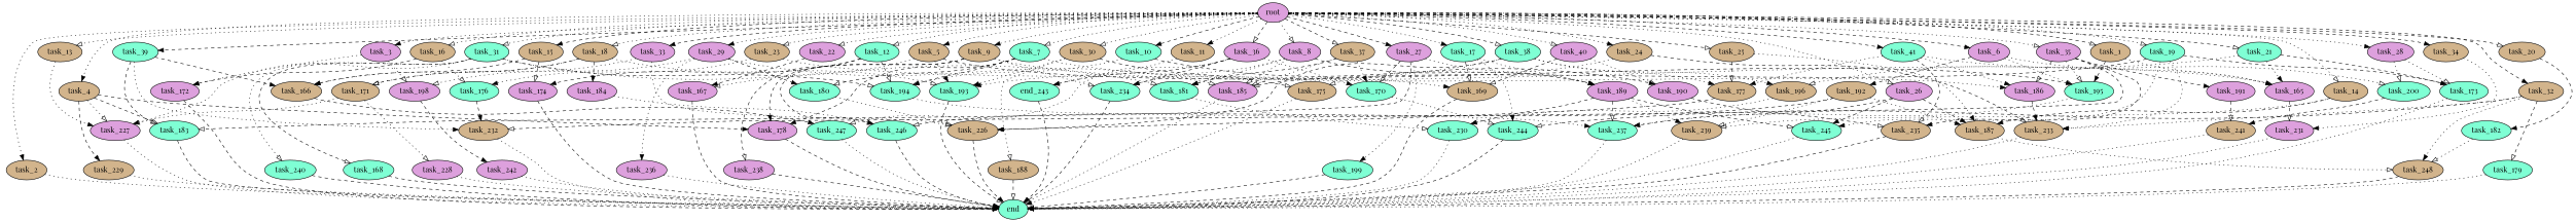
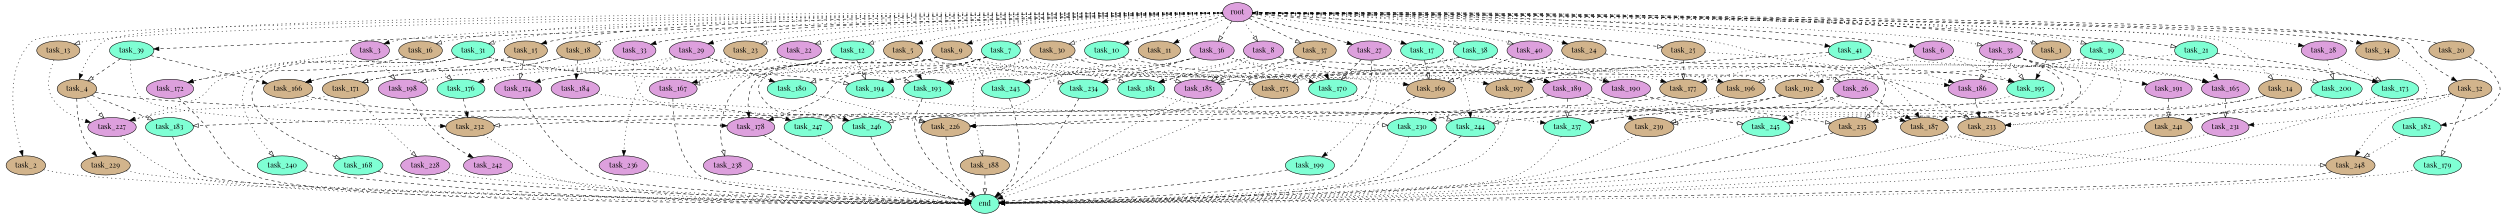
  digraph {
    fontname="Playfair Display"
    node [fillcolor=tan fontname="Playfair Display" style=filled]
    edge [arrowhead=onormal fontname="Playfair Display" style=dotted]
    root [fillcolor=plum]
    task_1
    task_2
    task_3 [fillcolor=plum]
    task_4
    task_5
    task_6 [fillcolor=plum]
    task_7 [fillcolor=aquamarine]
    task_8 [fillcolor=plum]
    task_9
    task_10 [fillcolor=aquamarine]
    task_11
    task_12 [fillcolor=aquamarine]
    task_13
    task_14
    task_15
    task_16
    task_17 [fillcolor=aquamarine]
    task_18
    task_19 [fillcolor=aquamarine]
    task_20
    task_21 [fillcolor=aquamarine]
    task_22 [fillcolor=plum]
    task_23
    task_24
    task_25
    task_26 [fillcolor=plum]
    task_27 [fillcolor=plum]
    task_28 [fillcolor=plum]
    task_29 [fillcolor=plum]
    task_30
    task_31 [fillcolor=aquamarine]
    task_32
    task_33 [fillcolor=plum]
    task_34
    task_35 [fillcolor=plum]
    task_36 [fillcolor=plum]
    task_37
    task_38 [fillcolor=aquamarine]
    task_39 [fillcolor=aquamarine]
    task_40 [fillcolor=plum]
    task_41 [fillcolor=aquamarine]
    task_165 [fillcolor=plum]
    task_195 [fillcolor=aquamarine]
    end [fillcolor=aquamarine]
    task_172 [fillcolor=plum]
    task_198 [fillcolor=plum]
    task_178 [fillcolor=plum]
    task_183 [fillcolor=aquamarine]
    task_227 [fillcolor=plum]
    task_229
    task_167 [fillcolor=plum]
    task_193 [fillcolor=aquamarine]
    task_192
    task_180 [fillcolor=aquamarine]
    task_186 [fillcolor=plum]
    task_194 [fillcolor=aquamarine]
    task_181 [fillcolor=aquamarine]
    task_185 [fillcolor=plum]
    task_189 [fillcolor=plum]
    task_234 [fillcolor=aquamarine]
    task_246 [fillcolor=aquamarine]
    task_190 [fillcolor=plum]
-   task_243 [fillcolor=aquamarine label=end_243]
+   task_243 [fillcolor=aquamarine]
    task_174 [fillcolor=plum]
    task_238 [fillcolor=plum]
    task_187
    task_239
    task_166
    task_176 [fillcolor=aquamarine]
    task_169
    task_244 [fillcolor=aquamarine]
    task_171
    task_184 [fillcolor=plum]
    task_173 [fillcolor=aquamarine]
    task_233
    task_245 [fillcolor=aquamarine]
    task_182 [fillcolor=aquamarine]
    task_196
    task_175
    task_177
    task_237 [fillcolor=aquamarine]
    task_170 [fillcolor=aquamarine]
    task_199 [fillcolor=aquamarine]
    task_200 [fillcolor=aquamarine]
    task_236 [fillcolor=plum]
    task_188
    task_168 [fillcolor=aquamarine]
    task_240 [fillcolor=aquamarine]
    task_179 [fillcolor=aquamarine]
    task_248
    task_226
    task_231 [fillcolor=plum]
    task_191 [fillcolor=plum]
    task_232
    task_235
+   task_197
    task_247 [fillcolor=aquamarine]
    task_242 [fillcolor=plum]
    task_230 [fillcolor=aquamarine]
    task_228 [fillcolor=plum]
    task_241
    root -> task_1 [style=dashed]
    root -> task_2 [arrowhead=normal]
    root -> task_3 [arrowhead=normal]
    root -> task_4 [arrowhead=normal]
    root -> task_5 [arrowhead=normal]
    root -> task_6 [arrowhead=normal style=dashed]
    root -> task_7
    root -> task_8
    root -> task_9 [arrowhead=normal]
    root -> task_10 [arrowhead=normal style=dashed]
    root -> task_11 [arrowhead=normal]
    root -> task_12
    root -> task_13
    root -> task_14
    root -> task_15 [arrowhead=normal style=dashed]
    root -> task_16
    root -> task_17 [arrowhead=normal]
    root -> task_18
    root -> task_19
-   root -> task_20 [style=dashed]
+   task_20 -> root [style=dashed]
    root -> task_21 [style=dashed]
    root -> task_22
    root -> task_23
    root -> task_24 [arrowhead=normal]
    root -> task_25 [style=dashed]
    root -> task_26
    root -> task_27 [arrowhead=normal style=dashed]
    root -> task_28 [arrowhead=normal]
    root -> task_29 [arrowhead=normal]
    root -> task_30
    root -> task_31
    root -> task_32 [arrowhead=normal style=dashed]
    root -> task_33 [arrowhead=normal style=dashed]
    root -> task_34 [arrowhead=normal style=dashed]
    root -> task_35
    root -> task_36 [style=dashed]
    root -> task_37 [style=dashed]
    root -> task_38 [style=dashed]
    root -> task_39 [arrowhead=normal style=dashed]
    root -> task_40
    root -> task_41 [arrowhead=normal style=dashed]
    task_1 -> task_165 [arrowhead=normal]
    task_1 -> task_195 [arrowhead=normal style=dashed]
    task_2 -> end [arrowhead=normal]
    task_3 -> task_172
    task_3 -> task_198
    task_4 -> task_178 [arrowhead=normal style=dashed]
    task_4 -> task_183 [style=dashed]
    task_4 -> task_227
    task_4 -> task_229 [arrowhead=normal style=dashed]
    task_5 -> task_195 [arrowhead=normal style=dashed]
    task_5 -> task_167
    task_5 -> task_193 [arrowhead=normal]
    task_6 -> task_165
    task_6 -> task_195
    task_6 -> task_192 [arrowhead=normal style=dashed]
    task_7 -> task_178 [arrowhead=normal style=dashed]
    task_7 -> task_180 [style=dashed]
    task_7 -> task_186 [arrowhead=normal]
    task_7 -> task_194 [arrowhead=normal style=dashed]
    task_8 -> task_181
    task_8 -> task_185
    task_8 -> task_189 [arrowhead=normal style=dashed]
    task_8 -> task_234 [arrowhead=normal]
    task_9 -> task_165
    task_9 -> task_178 [arrowhead=normal style=dashed]
    task_9 -> task_234
    task_9 -> task_246 [style=dashed]
    task_10 -> task_194
    task_10 -> task_190 [arrowhead=normal style=dashed]
    task_11 -> task_243
    task_12 -> task_194 [style=dashed]
    task_12 -> task_174 [arrowhead=normal style=dashed]
    task_12 -> task_238 [style=dashed]
    task_13 -> task_227 [arrowhead=normal]
    task_14 -> task_187 [arrowhead=normal style=dashed]
    task_14 -> task_239
    task_15 -> task_174 [style=dashed]
    task_15 -> task_166 [arrowhead=normal style=dashed]
    task_16 -> task_172 [arrowhead=normal style=dashed]
    task_16 -> task_176
    task_17 -> task_189 [arrowhead=normal]
    task_17 -> task_169 [style=dashed]
    task_17 -> task_244 [arrowhead=normal]
    task_18 -> task_193
    task_18 -> task_166 [arrowhead=normal]
    task_18 -> task_171 [style=dashed]
    task_18 -> task_184 [arrowhead=normal style=dashed]
    task_19 -> task_185 [style=dashed]
    task_19 -> task_173 [style=dashed]
    task_19 -> task_233
    task_19 -> task_245 [arrowhead=normal]
    task_20 -> task_182 [arrowhead=normal style=dashed]
    task_21 -> task_165 [arrowhead=normal]
    task_21 -> task_173 [arrowhead=normal style=dashed]
    task_21 -> task_196
    task_22 -> task_167 [arrowhead=normal style=dashed]
    task_23 -> task_176 [arrowhead=normal]
    task_23 -> task_169 [arrowhead=normal]
    task_24 -> task_233 [style=dashed]
    task_24 -> task_175
    task_25 -> task_187 [arrowhead=normal]
    task_25 -> task_177 [style=dashed]
    task_26 -> task_187 [arrowhead=normal style=dashed]
    task_26 -> task_245 [arrowhead=normal style=dashed]
    task_26 -> task_237 [style=dashed]
    task_27 -> task_183 [style=dashed]
    task_27 -> task_189
    task_27 -> task_170 [style=dashed]
    task_27 -> task_199 [arrowhead=normal]
    task_28 -> task_173
    task_28 -> task_200
    task_29 -> task_198
    task_29 -> task_180 [arrowhead=normal style=dashed]
    task_29 -> task_185
    task_29 -> task_236 [arrowhead=normal]
    task_30 -> task_193 [arrowhead=normal]
    task_30 -> task_175 [style=dashed]
    task_30 -> task_188
    task_31 -> task_227
    task_31 -> task_194 [style=dashed]
    task_31 -> task_181
    task_31 -> task_168 [style=dashed]
    task_31 -> task_240
    task_32 -> task_244 [style=dashed]
    task_32 -> task_233 [arrowhead=normal]
    task_32 -> task_179 [style=dashed]
    task_32 -> task_248 [arrowhead=normal]
    task_33 -> task_171
    task_33 -> task_226
    task_34 -> task_231 [arrowhead=normal]
    task_35 -> task_195
    task_35 -> task_186 [style=dashed]
    task_35 -> task_191 [arrowhead=normal style=dashed]
    task_35 -> task_232 [style=dashed]
    task_35 -> task_235 [arrowhead=normal style=dashed]
    task_36 -> task_234 [style=dashed]
    task_36 -> task_243 [arrowhead=normal style=dashed]
    task_36 -> task_170 [arrowhead=normal]
+   task_36 -> task_197 [arrowhead=normal]
    task_36 -> task_247
    task_37 -> task_181 [arrowhead=normal style=dashed]
    task_37 -> task_185
    task_37 -> task_170 [arrowhead=normal]
    task_38 -> task_193 [arrowhead=normal]
    task_38 -> task_196 [arrowhead=normal]
    task_38 -> task_177 [arrowhead=normal]
    task_38 -> task_226 [arrowhead=normal style=dashed]
-   task_39 -> task_183 [style=dashed]
+   task_39 -> task_4 [style=dashed]
    task_39 -> task_166 [arrowhead=normal style=dashed]
    task_39 -> task_232 [arrowhead=normal]
    task_40 -> task_190
    task_40 -> task_169 [style=dashed]
    task_41 -> task_186 [arrowhead=normal]
    task_41 -> task_177 [arrowhead=normal]
    task_41 -> task_200
    task_41 -> task_235 [style=dashed]
+   task_41 -> task_197 [arrowhead=normal style=dashed]
    task_165 -> task_231 [style=dashed]
    task_195 -> task_237 [arrowhead=normal]
    task_172 -> end [style=dashed]
    task_198 -> task_242 [arrowhead=normal style=dashed]
    task_178 -> end [style=dashed]
    task_183 -> end [style=dashed]
    task_227 -> end [arrowhead=normal]
    task_229 -> end
    task_167 -> end [arrowhead=normal style=dashed]
    task_193 -> end [style=dashed]
    task_192 -> task_246 [style=dashed]
    task_192 -> task_187 [arrowhead=normal]
-   task_192 -> task_239
+   task_192 -> task_239 [style=dashed]
    task_180 -> task_226
    task_186 -> task_233 [arrowhead=normal style=dashed]
    task_194 -> task_237 [arrowhead=normal]
    task_181 -> task_230
    task_185 -> end
    task_189 -> task_239 [arrowhead=normal]
    task_189 -> task_245 [style=dashed]
    task_189 -> task_237 [style=dashed]
    task_189 -> task_230 [style=dashed]
    task_234 -> end [style=dashed]
    task_246 -> end [arrowhead=normal style=dashed]
    task_190 -> task_235 [style=dashed]
    task_243 -> end [arrowhead=normal style=dashed]
    task_174 -> end [style=dashed]
    task_238 -> end [style=dashed]
    task_187 -> task_248
    task_239 -> end [arrowhead=normal]
    task_166 -> task_247 [arrowhead=normal style=dashed]
    task_176 -> task_232 [arrowhead=normal style=dashed]
    task_169 -> end [arrowhead=normal style=dashed]
    task_244 -> end [style=dashed]
    task_171 -> task_227 [arrowhead=normal]
    task_171 -> task_228
    task_184 -> task_246 [arrowhead=normal]
    task_173 -> end [arrowhead=normal]
    task_233 -> end
    task_245 -> end
    task_182 -> task_248
    task_196 -> task_230 [arrowhead=normal]
    task_175 -> end [arrowhead=normal]
    task_177 -> task_226 [arrowhead=normal style=dashed]
    task_237 -> end
    task_170 -> task_244
    task_199 -> end [style=dashed]
    task_200 -> task_241 [arrowhead=normal style=dashed]
    task_236 -> end
    task_188 -> end [style=dashed]
    task_168 -> end [arrowhead=normal style=dashed]
    task_240 -> end [style=dashed]
    task_179 -> end [arrowhead=normal]
    task_248 -> end [style=dashed]
    task_226 -> end [arrowhead=normal style=dashed]
    task_231 -> end [arrowhead=normal]
    task_191 -> task_241 [style=dashed]
    task_232 -> end [arrowhead=normal]
    task_235 -> end [arrowhead=normal style=dashed]
+   task_197 -> end [arrowhead=normal]
    task_247 -> end [arrowhead=normal]
    task_242 -> end [arrowhead=normal]
    task_230 -> end
    task_228 -> end
    task_241 -> end [arrowhead=normal]
  }
